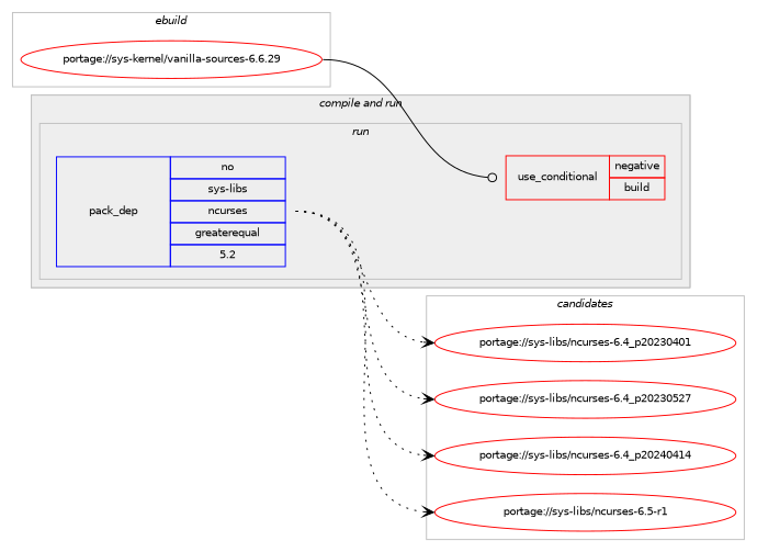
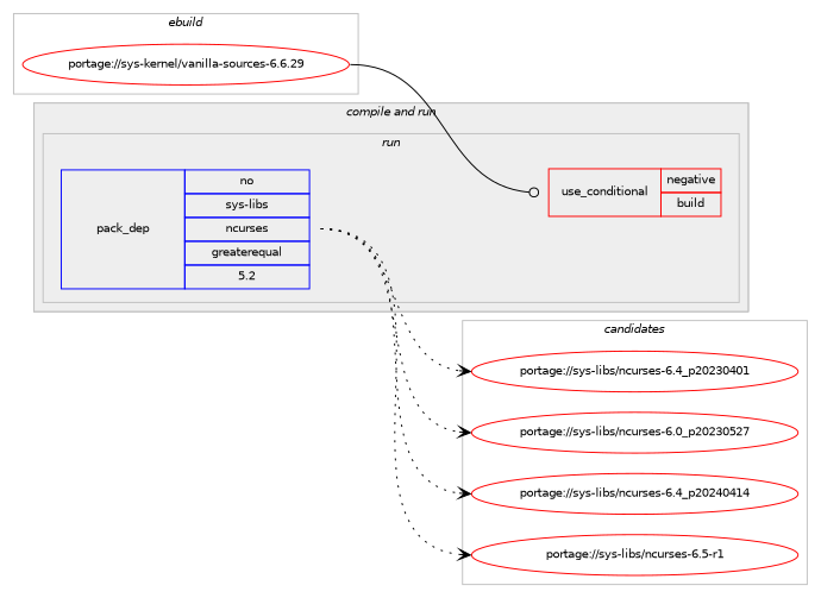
  digraph {
    compound=true
    concentrate=true
    fontname=Helvetica
    fontsize=10
    newrank=true
    rankdir=LR
    ranksep=1.5
    node [color=red fontname=Helvetica fontsize=10]
    edge [arrowhead=vee headport=w style=dotted tailport=e weight=100]
    n1 [label="portage://sys-kernel/vanilla-sources-6.6.29" width=4]
    n2 [color=blue label=<<TABLE BORDER="0" CELLBORDER="1" CELLSPACING="0" CELLPADDING="4" WIDTH="220"><TR><TD ROWSPAN="6" CELLPADDING="30">pack_dep</TD></TR><TR><TD WIDTH="110">no</TD></TR><TR><TD>sys-libs</TD></TR><TR><TD>ncurses</TD></TR><TR><TD>greaterequal</TD></TR><TR><TD>5.2</TD></TR></TABLE>> shape=none]
    n3 [label=<<TABLE BORDER="0" CELLBORDER="1" CELLSPACING="0" CELLPADDING="4"><TR><TD ROWSPAN="3" CELLPADDING="10">use_conditional</TD></TR><TR><TD>negative</TD></TR><TR><TD>build</TD></TR></TABLE>> shape=none]
    n4 [label="portage://sys-libs/ncurses-6.4_p20230401" width=4]
-   n5 [label="portage://sys-libs/ncurses-6.4_p20230527" width=4]
+   n5 [label="portage://sys-libs/ncurses-6.0_p20230527" width=4]
    n6 [label="portage://sys-libs/ncurses-6.4_p20240414" width=4]
    n7 [label="portage://sys-libs/ncurses-6.5-r1" width=4]
    subgraph cluster_1 {
      color=gray
      label=<<i>ebuild</i>>
      rank=same
      n1
    }
    subgraph cluster_2 {
      color=gray
      label=<<i>dependencies</i>>
      subgraph cluster_3 {
        color=gray
        fillcolor="#eeeeee"
        label=<<i>compile</i>>
        style=filled
      }
      subgraph cluster_4 {
        color=gray
        fillcolor="#eeeeee"
        label=<<i>compile and run</i>>
        style=filled
      }
      subgraph cluster_5 {
        color=gray
        fillcolor="#eeeeee"
        label=<<i>run</i>>
        style=filled
        subgraph sub_6 {
          color=gray
          fillcolor="#eeeeee"
          label=<<i>run</i>>
          style=filled
          n3
          subgraph sub_7 {
            color=gray
            fillcolor="#eeeeee"
            label=<<i>run</i>>
            style=filled
            n2
          }
        }
      }
    }
    subgraph cluster_8 {
      color=gray
      label=<<i>candidates</i>>
      rank=same
      subgraph sub_9 {
        color=black
        label=<<i>candidates</i>>
        nodesep=1
        rank=same
        n4
        n5
        n6
        n7
      }
    }
    n1 -> n3 [arrowhead=odot style=solid weight=20]
    n2 -> n4
    n2 -> n5
    n2 -> n6
    n2 -> n7
  }
